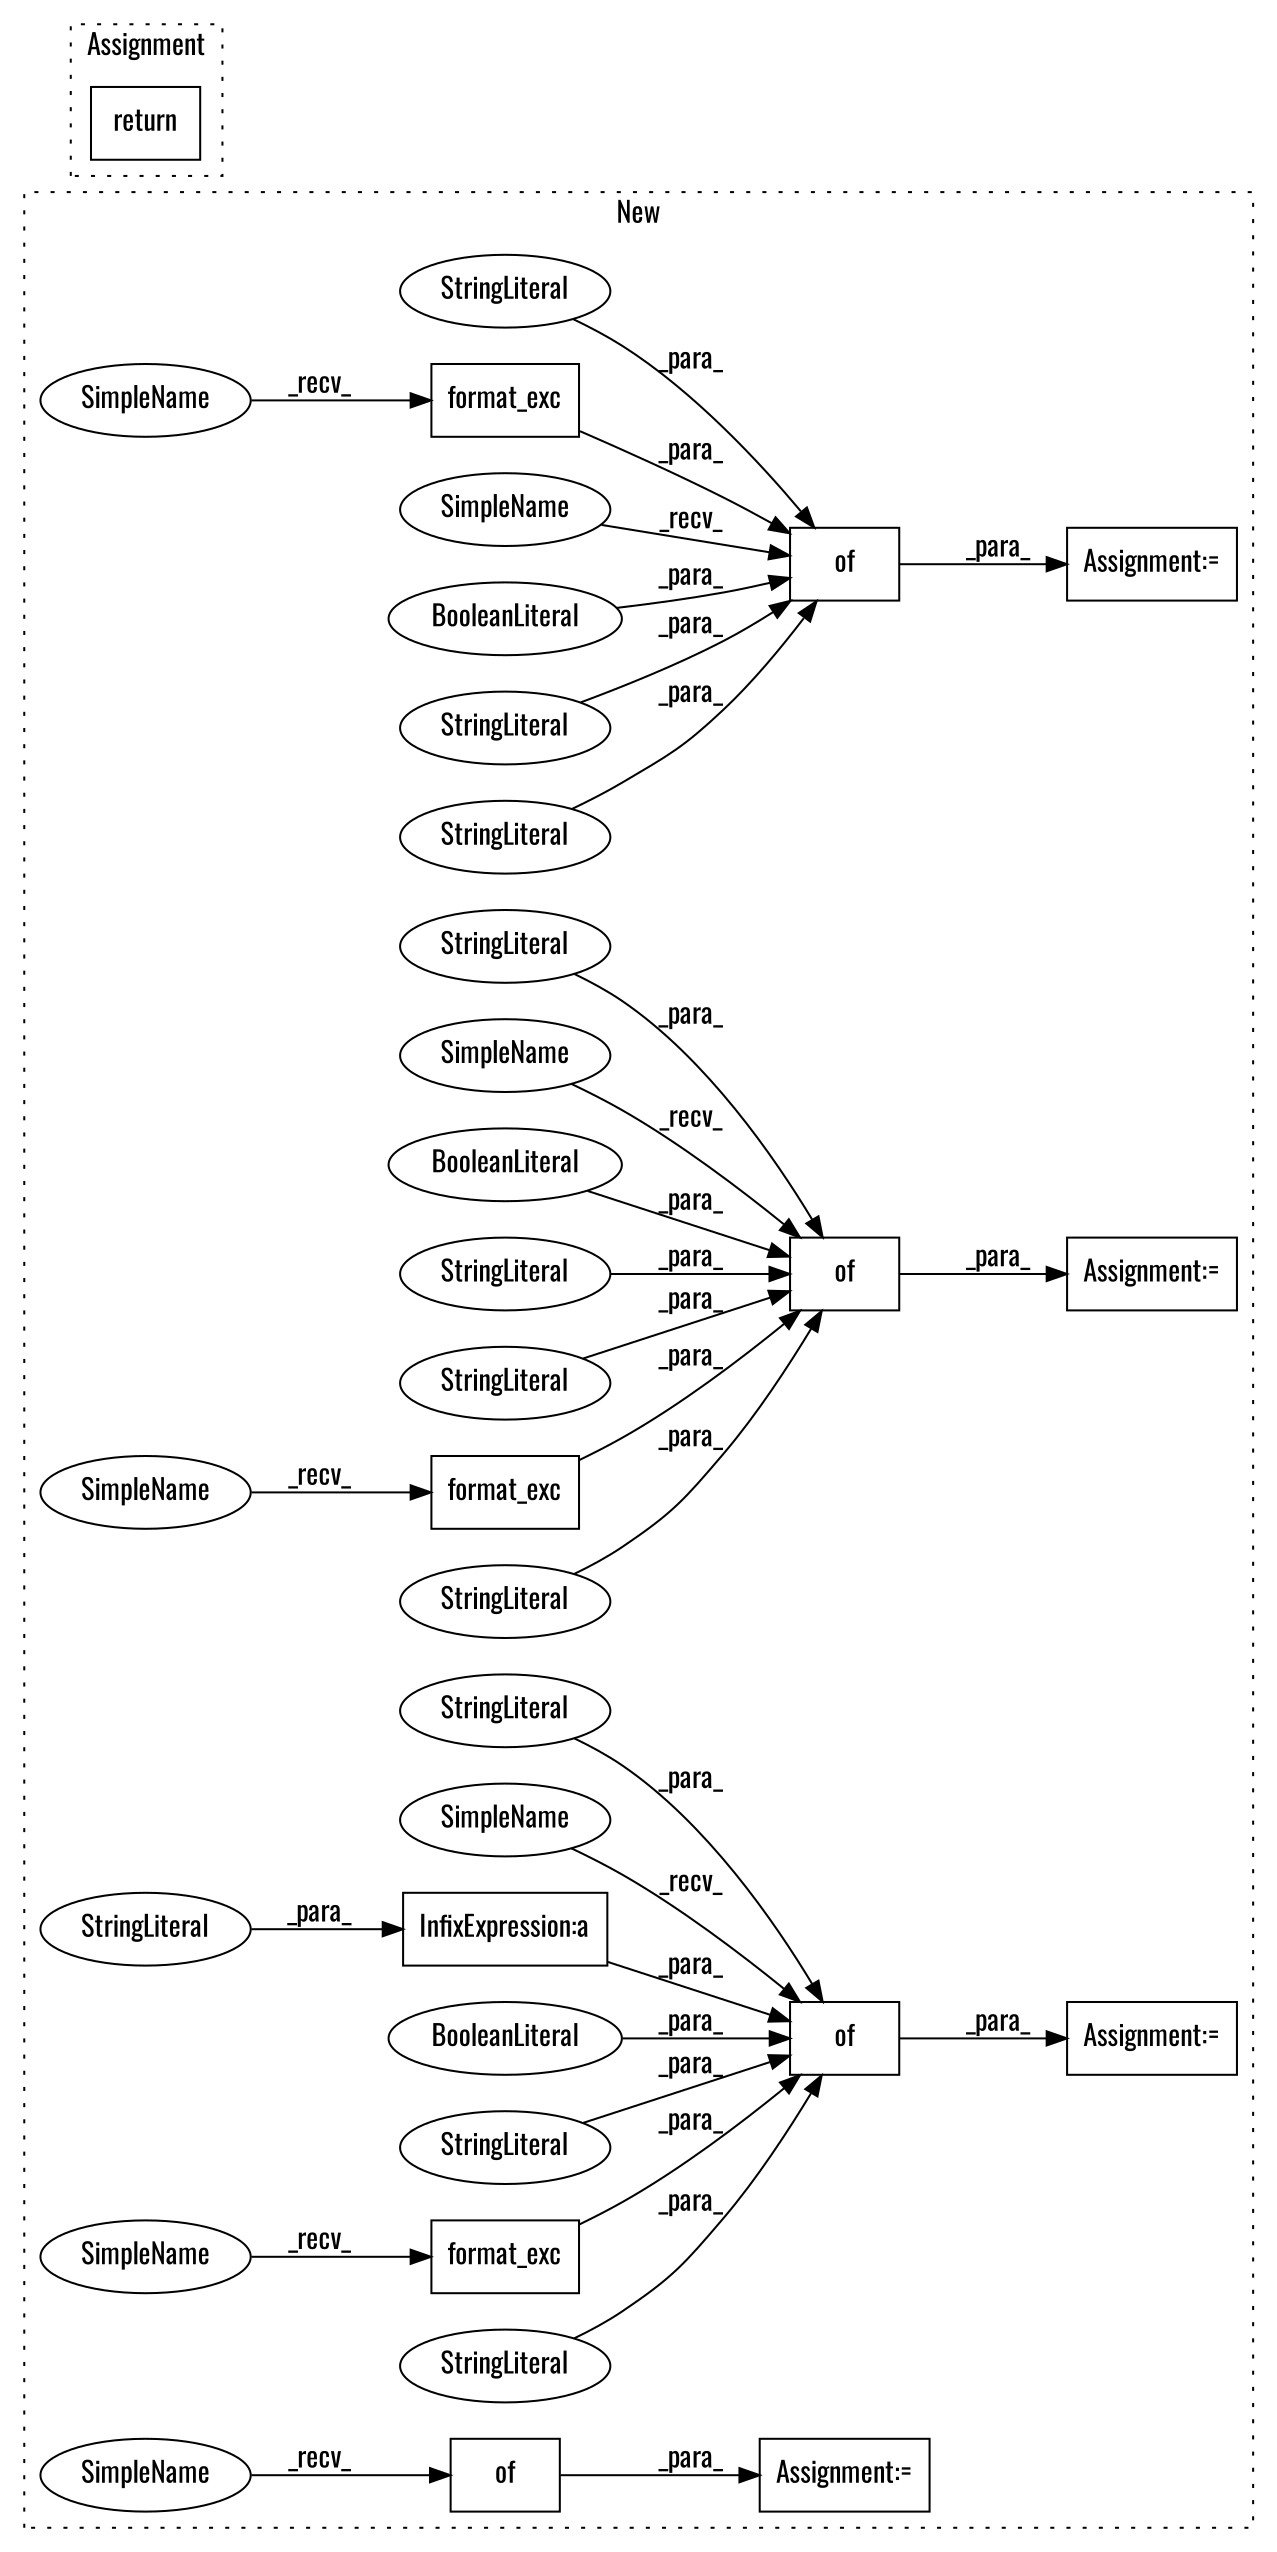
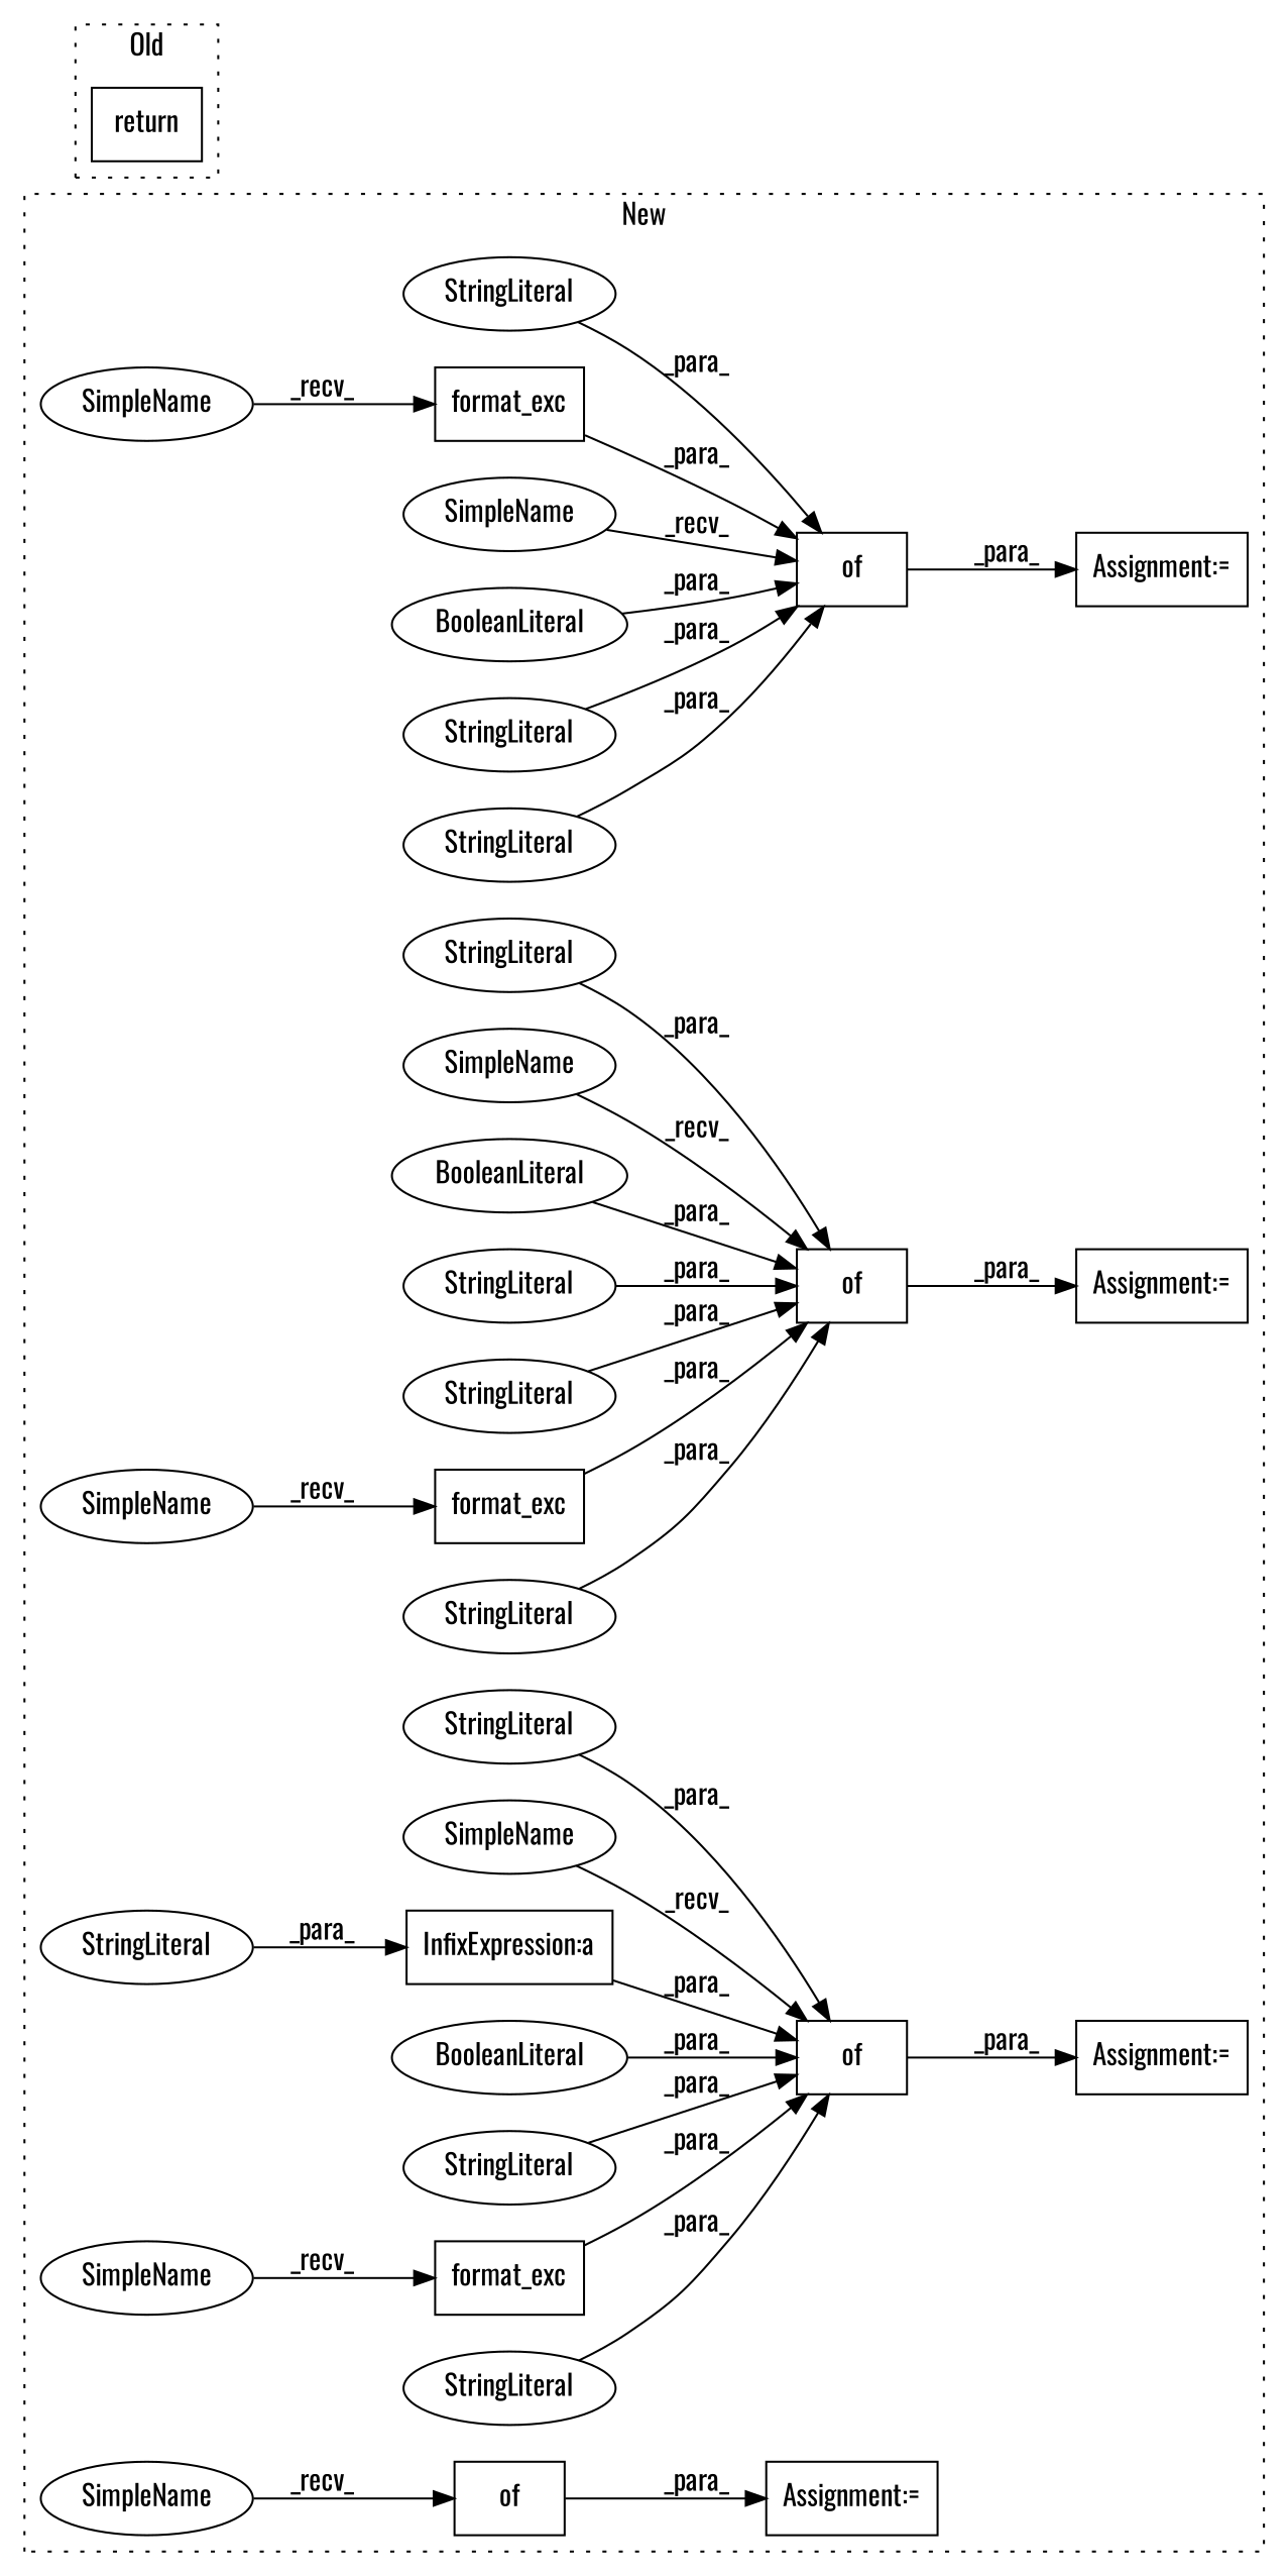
  digraph {
    rankdir=LR
    fontname=Oswald
    node [a=45 l=9 shape=ellipse fontname=Oswald]
    edge [fontname=Oswald]
    n1 [a=32 l=12 label=format_exc s=2209 shape=box]
    n2 [a=32 l="3,1" label=of s="2170,2297" shape=box]
    n3 [a=32 l=12 label=format_exc s=2770 shape=box]
    n4 [a=32 l="3,1" label=of s="2731,2877" shape=box]
    n5 [a=32 l=12 label=format_exc s=2493 shape=box]
    n6 [a=32 l="3,1" label=of s="2454,2592" shape=box]
    n7 [a=9 l=4 label=BooleanLiteral s=2743]
    n8 [a=9 l=4 label=BooleanLiteral s=2182]
    n9 [a=9 l=4 label=BooleanLiteral s=2466]
    n10 [a=32 l=4 label=of s=1517 shape=box]
    n11 [label=StringLiteral s=2222]
    n12 [label=StringLiteral s=2783]
    n13 [l=11 label=StringLiteral s=2748]
    n14 [label=StringLiteral s=2506]
    n15 [a=7 l=1 label="Assignment:=" s=1512 shape=box]
    n16 [l=8 label=StringLiteral s=2173]
    n17 [l=11 label=StringLiteral s=2187]
    n18 [l=8 label=StringLiteral s=2457]
    n19 [l=8 label=StringLiteral s=2734]
    n20 [l=11 label=StringLiteral s=2471]
    n21 [l=65 label=StringLiteral s=2232]
    n22 [a=7 l=1 label="Assignment:=" s=2726 shape=box]
    n23 [a=7 l=1 label="Assignment:=" s=2165 shape=box]
    n24 [a=7 l=1 label="Assignment:=" s=2449 shape=box]
    n25 [a=27 l=3 label="InfixExpression:a" s=2587 shape=box]
    n26 [l=70 label=StringLiteral s=2517]
    n27 [a=42 label=SimpleName s=2483]
    n28 [a=42 label=SimpleName s=2199]
    n29 [a=42 label=SimpleName s=2760]
    n30 [a=42 l=3 label=SimpleName s=2166]
    n31 [a=42 l=3 label=SimpleName s=2450]
    n32 [a=42 l=3 label=SimpleName s=1513]
    n33 [a=42 l=3 label=SimpleName s=2727]
    n34 [a=41 l=7 label=return s=2084 shape=box]
    subgraph cluster_1 {
      label=New
      style=dotted
      n1
      n2
      n3
      n4
      n5
      n6
      n7
      n8
      n9
      n10
      n11
      n12
      n13
      n14
      n15
      n16
      n17
      n18
      n19
      n20
      n21
      n22
      n23
      n24
      n25
      n26
      n27
      n28
      n29
      n30
      n31
      n32
      n33
    }
    subgraph cluster_2 {
-     label=Assignment
+     label=Old
      style=dotted
      n34
    }
    n1 -> n2 [label=_para_]
    n2 -> n23 [label=_para_]
    n3 -> n4 [label=_para_]
    n4 -> n22 [label=_para_]
    n5 -> n6 [label=_para_]
    n6 -> n24 [label=_para_]
    n7 -> n4 [label=_para_]
    n8 -> n2 [label=_para_]
    n9 -> n6 [label=_para_]
    n10 -> n15 [label=_para_]
    n11 -> n2 [label=_para_]
    n12 -> n4 [label=_para_]
    n13 -> n4 [label=_para_]
    n14 -> n6 [label=_para_]
    n16 -> n2 [label=_para_]
    n17 -> n2 [label=_para_]
    n18 -> n6 [label=_para_]
    n19 -> n4 [label=_para_]
    n20 -> n6 [label=_para_]
    n21 -> n2 [label=_para_]
    n25 -> n6 [label=_para_]
    n26 -> n25 [label=_para_]
    n27 -> n5 [label=_recv_]
    n28 -> n1 [label=_recv_]
    n29 -> n3 [label=_recv_]
    n30 -> n2 [label=_recv_]
    n31 -> n6 [label=_recv_]
    n32 -> n10 [label=_recv_]
    n33 -> n4 [label=_recv_]
  }
